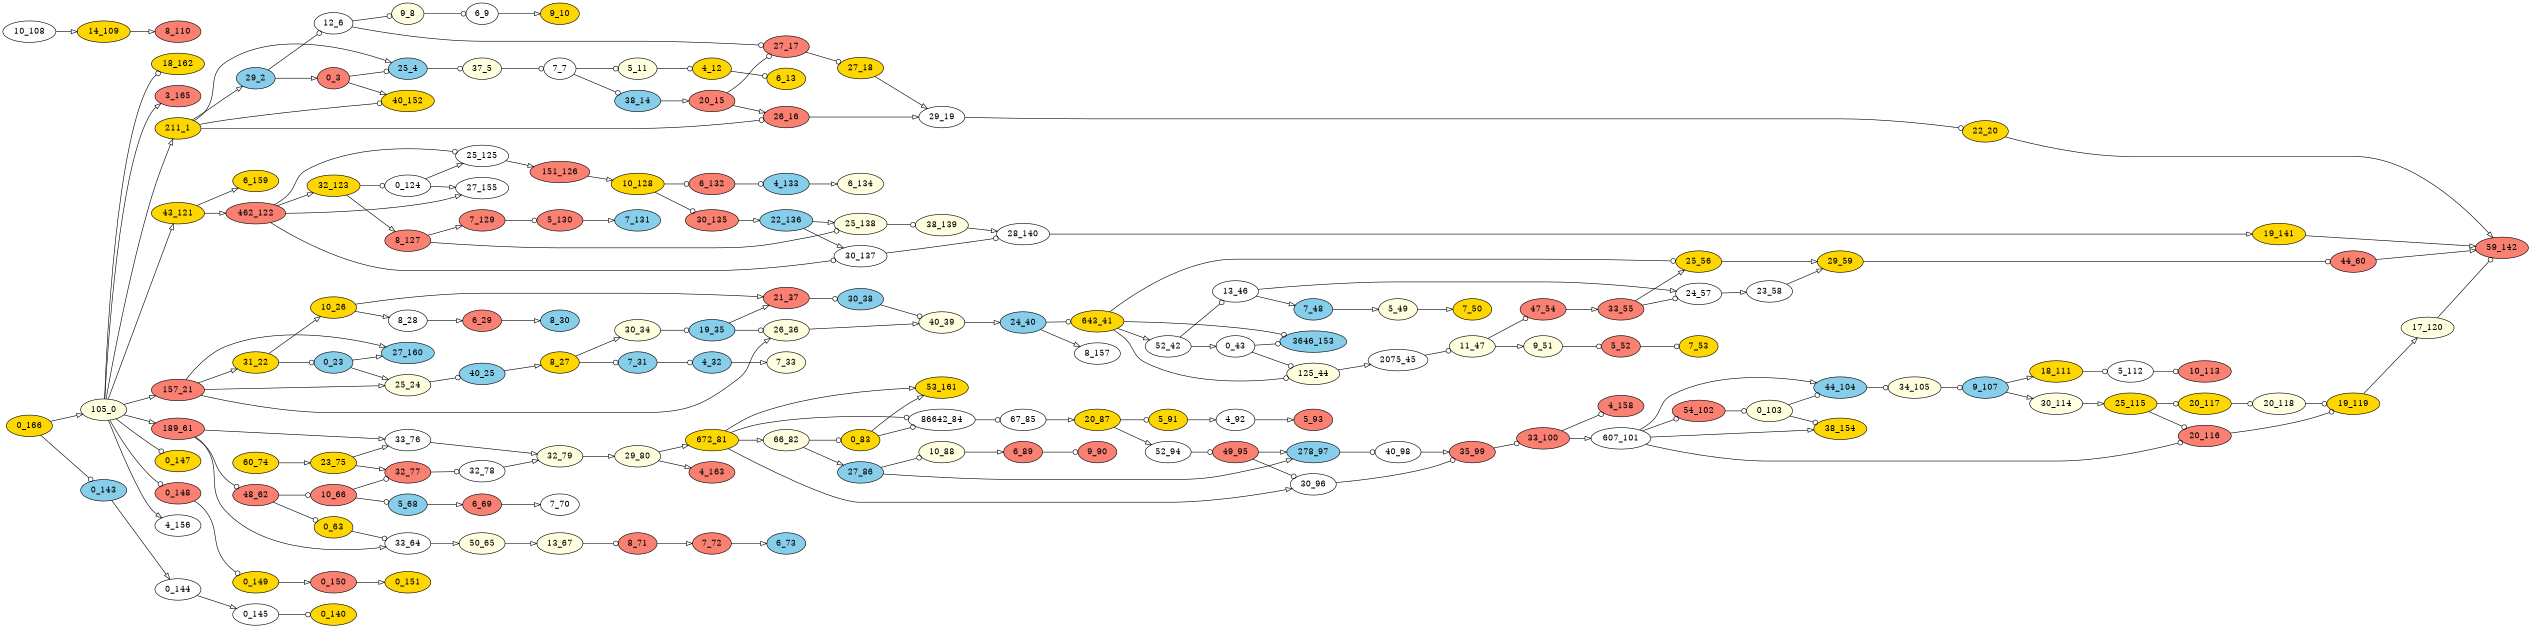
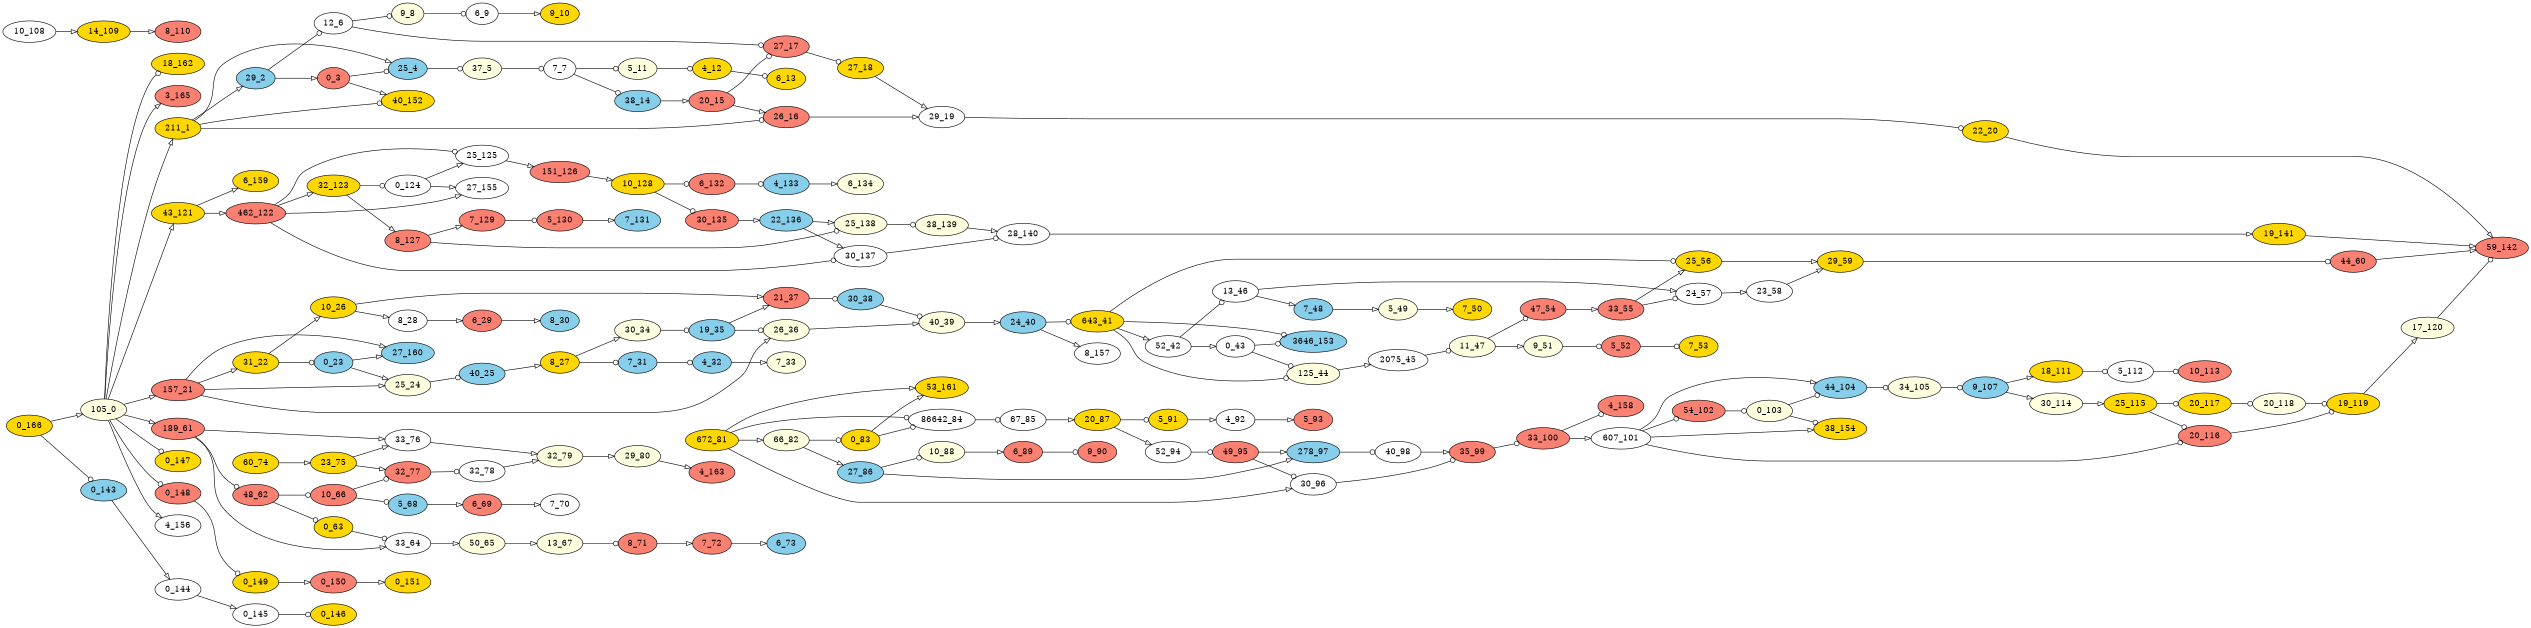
  digraph {
    rankdir=LR
    node [fillcolor=salmon style=filled]
    edge [arrowhead=onormal]
    "105_0" [fillcolor=lightyellow]
    "0_166" [fillcolor=gold]
    "0_143" [fillcolor=skyblue]
    "211_1" [fillcolor=gold]
    "157_21"
    "189_61"
    "43_121" [fillcolor=gold]
    "0_147" [fillcolor=gold]
    "0_148"
    "4_156" [fillcolor=white]
    "18_162" [fillcolor=gold]
    "3_165"
    "0_144" [fillcolor=white]
    "29_2" [fillcolor=skyblue]
    "25_4" [fillcolor=skyblue]
    "40_152" [fillcolor=gold]
    "26_16"
    "31_22" [fillcolor=gold]
    "25_24" [fillcolor=lightyellow]
    "27_160" [fillcolor=skyblue]
    "26_36" [fillcolor=lightyellow]
    "48_62"
    "33_64" [fillcolor=white]
    "33_76" [fillcolor=white]
    "462_122"
    "6_159" [fillcolor=gold]
    "0_149" [fillcolor=gold]
    "0_145" [fillcolor=white]
    "0_3"
    "12_6" [fillcolor=white]
    "37_5" [fillcolor=lightyellow]
    "29_19" [fillcolor=white]
    "0_23" [fillcolor=skyblue]
    "10_26" [fillcolor=gold]
    "40_25" [fillcolor=skyblue]
    "40_39" [fillcolor=lightyellow]
    "0_63" [fillcolor=gold]
    "10_66"
    "50_65" [fillcolor=lightyellow]
    "32_79" [fillcolor=lightyellow]
    "32_123" [fillcolor=gold]
    "25_125" [fillcolor=white]
    "27_155" [fillcolor=white]
    "30_137" [fillcolor=white]
    "0_150"
-   "0_146" [fillcolor=gold label="0_140"]
+   "0_146" [fillcolor=gold]
    "9_8" [fillcolor=lightyellow]
    "27_17"
    "7_7" [fillcolor=white]
    "22_20" [fillcolor=gold]
    "8_28" [fillcolor=white]
    "21_37"
    "8_27" [fillcolor=gold]
    "24_40" [fillcolor=skyblue]
    "5_68" [fillcolor=skyblue]
    "32_77"
    "13_67" [fillcolor=lightyellow]
    "29_80" [fillcolor=lightyellow]
    "0_124" [fillcolor=white]
    "8_127"
    "151_126"
    "28_140" [fillcolor=white]
    "0_151" [fillcolor=gold]
    "6_9" [fillcolor=white]
    "27_18" [fillcolor=gold]
    "6_29"
    "30_38" [fillcolor=skyblue]
    "6_69"
    "32_78" [fillcolor=white]
    "7_129"
    "25_138" [fillcolor=lightyellow]
    "10_128" [fillcolor=gold]
    "19_141" [fillcolor=gold]
    "9_10" [fillcolor=gold]
    "8_30" [fillcolor=skyblue]
    "7_70" [fillcolor=white]
    "5_130"
    "38_139" [fillcolor=lightyellow]
    "5_11" [fillcolor=lightyellow]
    "38_14" [fillcolor=skyblue]
    "7_31" [fillcolor=skyblue]
    "30_34" [fillcolor=lightyellow]
    "8_71"
    "7_131" [fillcolor=skyblue]
    "4_12" [fillcolor=gold]
    "20_15"
    "4_32" [fillcolor=skyblue]
    "19_35" [fillcolor=skyblue]
    "7_72"
    "60_74" [fillcolor=gold]
    "23_75" [fillcolor=gold]
    "6_132"
    "30_135"
    "6_13" [fillcolor=gold]
    "7_33" [fillcolor=lightyellow]
    "6_73" [fillcolor=skyblue]
    "4_133" [fillcolor=skyblue]
    "22_136" [fillcolor=skyblue]
    "6_134" [fillcolor=lightyellow]
    "59_142"
    "643_41" [fillcolor=gold]
    "8_157" [fillcolor=white]
    "672_81" [fillcolor=gold]
    "4_163"
    "52_42" [fillcolor=white]
    "125_44" [fillcolor=lightyellow]
    "3646_153" [fillcolor=skyblue]
    "25_56" [fillcolor=gold]
    "66_82" [fillcolor=lightyellow]
    "86642_84" [fillcolor=white]
    "53_161" [fillcolor=gold]
    "30_96" [fillcolor=white]
    "0_43" [fillcolor=white]
    "13_46" [fillcolor=white]
    "2075_45" [fillcolor=white]
    "29_59" [fillcolor=gold]
    "0_83" [fillcolor=gold]
    "27_86" [fillcolor=skyblue]
    "67_85" [fillcolor=white]
    "35_99"
    "7_48" [fillcolor=skyblue]
    "24_57" [fillcolor=white]
    "11_47" [fillcolor=lightyellow]
    "44_60"
    "10_88" [fillcolor=lightyellow]
    "278_97" [fillcolor=skyblue]
    "20_87" [fillcolor=gold]
    "33_100"
    "5_49" [fillcolor=lightyellow]
    "23_58" [fillcolor=white]
    "6_89"
    "40_98" [fillcolor=white]
    "7_50" [fillcolor=gold]
    "9_90"
    "9_51" [fillcolor=lightyellow]
    "47_54"
    "5_91" [fillcolor=gold]
    "52_94" [fillcolor=white]
    "5_52"
    "33_55"
    "4_92" [fillcolor=white]
    "49_95"
    "7_53" [fillcolor=gold]
    "5_93"
    "607_101" [fillcolor=white]
    "4_158"
    "54_102"
    "44_104" [fillcolor=skyblue]
    "38_154" [fillcolor=gold]
    "20_116"
    "0_103" [fillcolor=lightyellow]
    "34_105" [fillcolor=lightyellow]
    "19_119" [fillcolor=gold]
    "9_107" [fillcolor=skyblue]
    "17_120" [fillcolor=lightyellow]
    "10_108" [fillcolor=white]
    "14_109" [fillcolor=gold]
    "20_118" [fillcolor=lightyellow]
    "20_117" [fillcolor=gold]
    "8_110"
    "18_111" [fillcolor=gold]
    "30_114" [fillcolor=lightyellow]
    "5_112" [fillcolor=white]
    "25_115" [fillcolor=gold]
    "10_113"
    "105_0" -> "211_1"
    "105_0" -> "157_21"
    "105_0" -> "189_61"
    "105_0" -> "43_121"
    "105_0" -> "0_147" [arrowhead=odot]
    "105_0" -> "0_148" [arrowhead=odot]
    "105_0" -> "4_156"
    "105_0" -> "18_162" [arrowhead=odot]
    "105_0" -> "3_165"
    "0_166" -> "105_0"
    "0_166" -> "0_143" [arrowhead=odot]
    "0_143" -> "0_144"
    "211_1" -> "29_2"
    "211_1" -> "25_4"
    "211_1" -> "40_152" [arrowhead=odot]
    "211_1" -> "26_16" [arrowhead=odot]
    "157_21" -> "31_22"
    "157_21" -> "25_24"
    "157_21" -> "27_160"
    "157_21" -> "26_36"
    "189_61" -> "48_62" [arrowhead=odot]
    "189_61" -> "33_64"
    "189_61" -> "33_76"
    "43_121" -> "462_122"
    "43_121" -> "6_159"
    "0_148" -> "0_149" [arrowhead=odot]
    "0_144" -> "0_145"
    "29_2" -> "0_3"
    "29_2" -> "12_6" [arrowhead=odot]
    "25_4" -> "37_5" [arrowhead=odot]
    "26_16" -> "29_19"
    "31_22" -> "0_23" [arrowhead=odot]
    "31_22" -> "10_26"
    "25_24" -> "40_25" [arrowhead=odot]
    "26_36" -> "40_39"
    "48_62" -> "0_63" [arrowhead=odot]
    "48_62" -> "10_66" [arrowhead=odot]
    "33_64" -> "50_65"
    "33_76" -> "32_79"
    "462_122" -> "32_123"
    "462_122" -> "25_125" [arrowhead=odot]
    "462_122" -> "27_155"
    "462_122" -> "30_137" [arrowhead=odot]
    "0_149" -> "0_150"
    "0_145" -> "0_146" [arrowhead=odot]
    "0_3" -> "25_4" [arrowhead=odot]
    "0_3" -> "40_152"
    "12_6" -> "9_8" [arrowhead=odot]
    "12_6" -> "27_17" [arrowhead=odot]
    "37_5" -> "7_7" [arrowhead=odot]
    "29_19" -> "22_20" [arrowhead=odot]
    "0_23" -> "25_24"
    "0_23" -> "27_160"
    "10_26" -> "8_28"
    "10_26" -> "21_37"
    "40_25" -> "8_27"
    "40_39" -> "24_40"
    "0_63" -> "33_64" [arrowhead=odot]
    "10_66" -> "5_68" [arrowhead=odot]
    "10_66" -> "32_77" [arrowhead=odot]
    "50_65" -> "13_67"
    "32_79" -> "29_80"
    "32_123" -> "0_124" [arrowhead=odot]
    "32_123" -> "8_127"
    "25_125" -> "151_126"
    "30_137" -> "28_140" [arrowhead=odot]
    "0_150" -> "0_151"
    "9_8" -> "6_9" [arrowhead=odot]
    "27_17" -> "27_18" [arrowhead=odot]
    "7_7" -> "5_11" [arrowhead=odot]
    "7_7" -> "38_14" [arrowhead=odot]
    "22_20" -> "59_142"
    "8_28" -> "6_29"
    "21_37" -> "30_38" [arrowhead=odot]
    "8_27" -> "7_31" [arrowhead=odot]
    "8_27" -> "30_34"
    "24_40" -> "643_41" [arrowhead=odot]
    "24_40" -> "8_157"
    "5_68" -> "6_69"
    "32_77" -> "32_78" [arrowhead=odot]
    "13_67" -> "8_71" [arrowhead=odot]
-   "29_80" -> "672_81"
    "29_80" -> "4_163"
    "0_124" -> "25_125"
    "0_124" -> "27_155"
    "8_127" -> "7_129"
    "8_127" -> "25_138" [arrowhead=odot]
    "151_126" -> "10_128"
    "28_140" -> "19_141"
    "6_9" -> "9_10"
    "27_18" -> "29_19"
    "6_29" -> "8_30"
    "30_38" -> "40_39" [arrowhead=odot]
    "6_69" -> "7_70"
    "32_78" -> "32_79"
    "7_129" -> "5_130" [arrowhead=odot]
    "25_138" -> "38_139" [arrowhead=odot]
    "10_128" -> "6_132" [arrowhead=odot]
    "10_128" -> "30_135" [arrowhead=odot]
    "19_141" -> "59_142"
    "5_130" -> "7_131"
    "38_139" -> "28_140"
    "5_11" -> "4_12" [arrowhead=odot]
    "38_14" -> "20_15"
    "7_31" -> "4_32" [arrowhead=odot]
    "30_34" -> "19_35" [arrowhead=odot]
    "8_71" -> "7_72"
    "4_12" -> "6_13" [arrowhead=odot]
    "20_15" -> "26_16"
    "20_15" -> "27_17" [arrowhead=odot]
    "4_32" -> "7_33"
    "19_35" -> "26_36" [arrowhead=odot]
    "19_35" -> "21_37"
    "7_72" -> "6_73"
    "60_74" -> "23_75"
    "23_75" -> "33_76"
    "23_75" -> "32_77"
    "6_132" -> "4_133" [arrowhead=odot]
    "30_135" -> "22_136"
    "4_133" -> "6_134"
    "22_136" -> "30_137"
    "22_136" -> "25_138"
    "643_41" -> "52_42"
    "643_41" -> "125_44" [arrowhead=odot]
    "643_41" -> "3646_153" [arrowhead=odot]
    "643_41" -> "25_56" [arrowhead=odot]
    "672_81" -> "66_82"
    "672_81" -> "86642_84" [arrowhead=odot]
    "672_81" -> "53_161"
    "672_81" -> "30_96"
    "52_42" -> "0_43"
    "52_42" -> "13_46" [arrowhead=odot]
    "125_44" -> "2075_45"
    "25_56" -> "29_59"
    "66_82" -> "0_83" [arrowhead=odot]
    "66_82" -> "27_86"
    "86642_84" -> "67_85" [arrowhead=odot]
    "30_96" -> "35_99" [arrowhead=odot]
    "0_43" -> "125_44" [arrowhead=odot]
    "0_43" -> "3646_153" [arrowhead=odot]
    "13_46" -> "7_48"
    "13_46" -> "24_57"
    "2075_45" -> "11_47" [arrowhead=odot]
    "29_59" -> "44_60" [arrowhead=odot]
    "0_83" -> "86642_84" [arrowhead=odot]
    "0_83" -> "53_161"
    "27_86" -> "10_88" [arrowhead=odot]
    "27_86" -> "278_97"
    "67_85" -> "20_87"
    "35_99" -> "33_100" [arrowhead=odot]
    "7_48" -> "5_49"
    "24_57" -> "23_58"
    "11_47" -> "9_51"
    "11_47" -> "47_54" [arrowhead=odot]
    "44_60" -> "59_142"
    "10_88" -> "6_89"
    "278_97" -> "40_98" [arrowhead=odot]
    "20_87" -> "5_91" [arrowhead=odot]
    "20_87" -> "52_94"
    "33_100" -> "607_101"
    "33_100" -> "4_158" [arrowhead=odot]
    "5_49" -> "7_50"
    "23_58" -> "29_59"
    "6_89" -> "9_90" [arrowhead=odot]
    "40_98" -> "35_99"
    "9_51" -> "5_52" [arrowhead=odot]
    "47_54" -> "33_55"
    "5_91" -> "4_92"
    "52_94" -> "49_95" [arrowhead=odot]
    "5_52" -> "7_53" [arrowhead=odot]
    "33_55" -> "25_56"
    "33_55" -> "24_57" [arrowhead=odot]
    "4_92" -> "5_93"
    "49_95" -> "30_96" [arrowhead=odot]
    "49_95" -> "278_97"
    "607_101" -> "54_102" [arrowhead=odot]
    "607_101" -> "44_104"
    "607_101" -> "38_154"
    "607_101" -> "20_116" [arrowhead=odot]
    "54_102" -> "0_103" [arrowhead=odot]
    "44_104" -> "34_105" [arrowhead=odot]
    "20_116" -> "19_119" [arrowhead=odot]
    "0_103" -> "44_104" [arrowhead=odot]
    "0_103" -> "38_154" [arrowhead=odot]
    "34_105" -> "9_107" [arrowhead=odot]
    "19_119" -> "17_120"
    "9_107" -> "18_111"
    "9_107" -> "30_114"
    "17_120" -> "59_142" [arrowhead=odot]
    "10_108" -> "14_109"
    "14_109" -> "8_110"
    "20_118" -> "19_119" [arrowhead=odot]
    "20_117" -> "20_118" [arrowhead=odot]
    "18_111" -> "5_112" [arrowhead=odot]
    "30_114" -> "25_115"
    "5_112" -> "10_113" [arrowhead=odot]
    "25_115" -> "20_116" [arrowhead=odot]
    "25_115" -> "20_117" [arrowhead=odot]
  }
